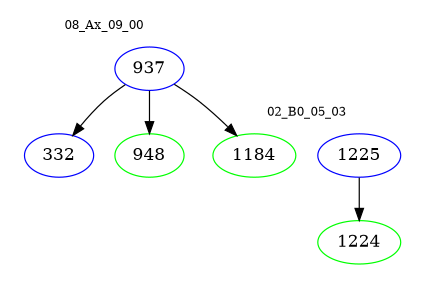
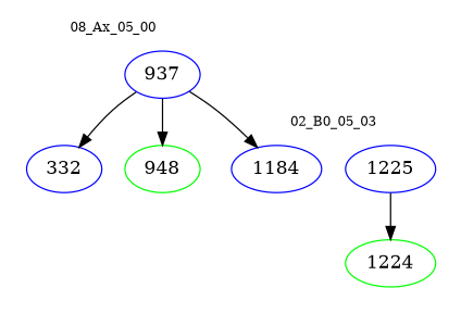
  digraph {
    node [color=blue]
    edge [color=black]
    n1 [label=937]
    n2 [label=332]
    n3 [color=green label=948]
    n4 [label=1225]
-   n5 [color=green label=1184]
+   n5 [label=1184]
    n6 [color=green label=1224]
    subgraph cluster_1 {
      color=white
      fontsize=10
-     label="08_Ax_09_00"
+     label="08_Ax_05_00"
      n1
      n2
      n3
    }
    subgraph cluster_2 {
      color=white
      fontsize=10
      label="02_B0_05_03"
      n4
      n5
      n6
    }
    n1 -> n2
    n1 -> n3
    n1 -> n5
    n4 -> n6
  }
